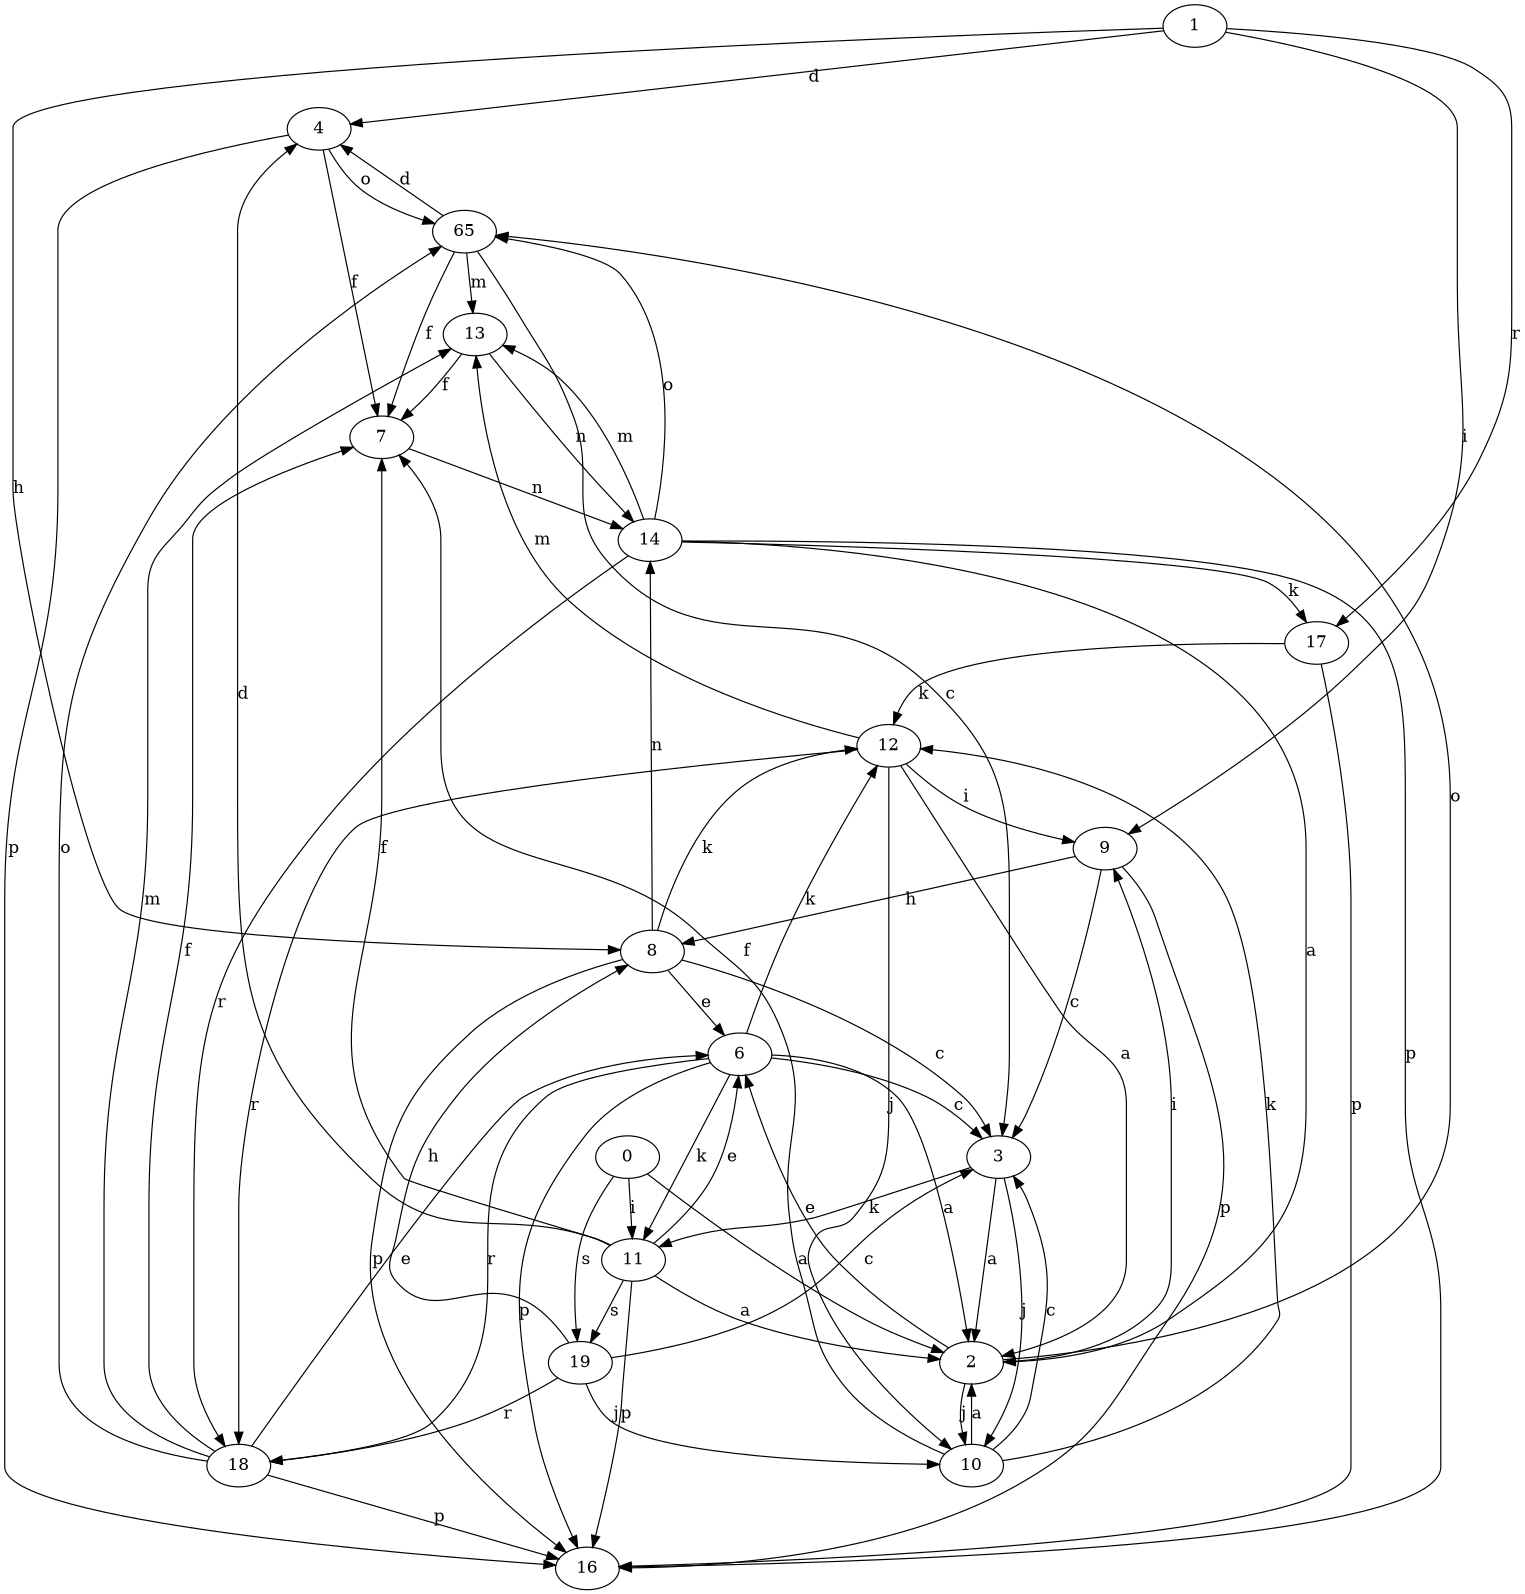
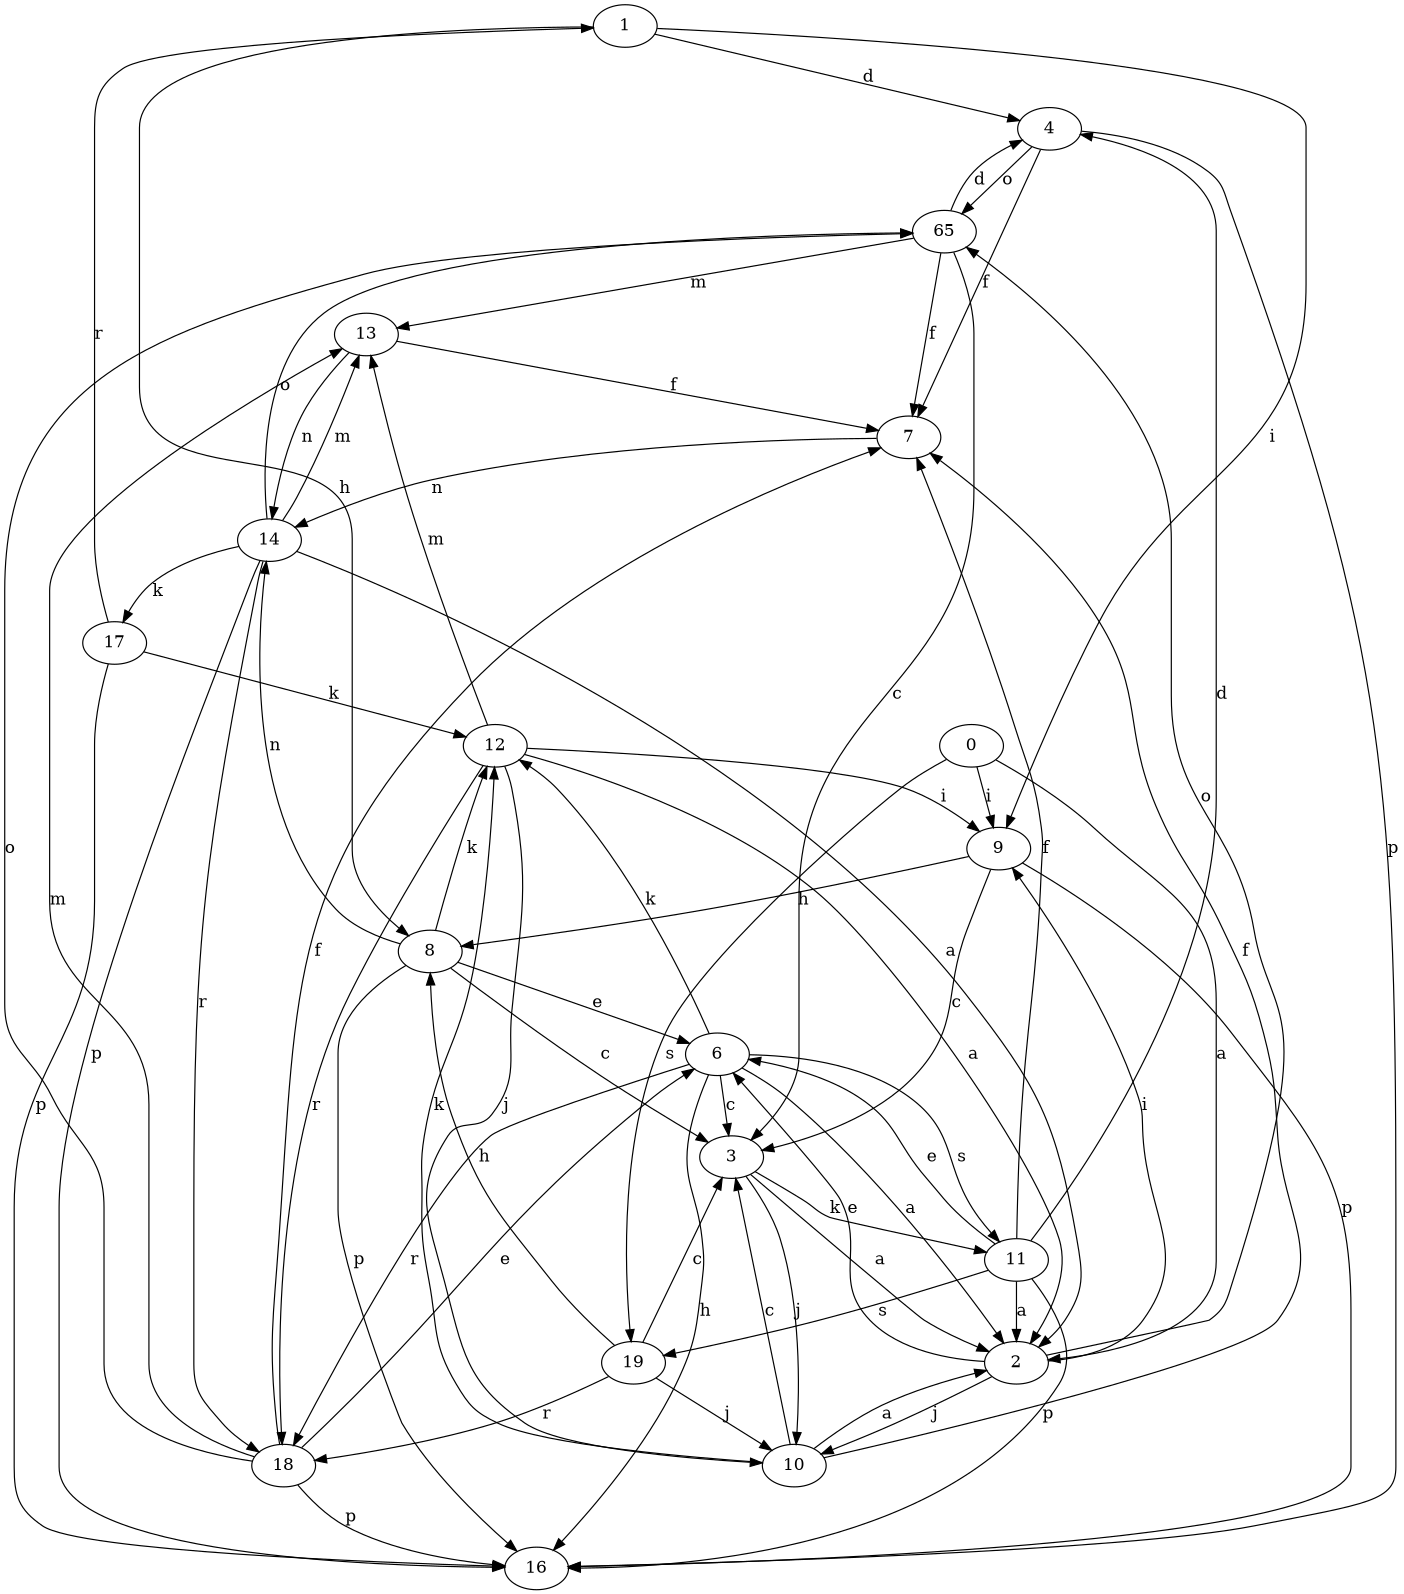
  strict digraph {
    1
    4
    8
    9
    17
    n6 [label=65]
    7
    16
    6
    3
    12
    14
    13
    2
    10
    11
    18
    19
    0
    1 -> 4 [label=d]
    1 -> 8 [label=h]
    1 -> 9 [label=i]
-   1 -> 17 [label=r]
+   17 -> 1 [label=r]
    4 -> n6 [label=o]
    4 -> 7 [label=f]
    4 -> 16 [label=p]
    8 -> 16 [label=p]
    8 -> 6 [label=e]
    8 -> 3 [label=c]
    8 -> 12 [label=k]
    8 -> 14 [label=n]
    9 -> 8 [label=h]
    9 -> 16 [label=p]
    9 -> 3 [label=c]
    17 -> 16 [label=p]
    17 -> 12 [label=k]
    n6 -> 4 [label=d]
    n6 -> 7 [label=f]
    n6 -> 3 [label=c]
    n6 -> 13 [label=m]
    7 -> 14 [label=n]
-   6 -> 16 [label=p]
+   6 -> 16 [label=h]
    6 -> 3 [label=c]
    6 -> 12 [label=k]
    6 -> 2 [label=a]
-   6 -> 11 [label=k]
+   6 -> 11 [label=s]
    6 -> 18 [label=r]
    3 -> 2 [label=a]
    3 -> 10 [label=j]
    3 -> 11 [label=k]
    12 -> 9 [label=i]
    12 -> 13 [label=m]
    12 -> 2 [label=a]
    12 -> 10 [label=j]
    12 -> 18 [label=r]
    14 -> 17 [label=k]
    14 -> n6 [label=o]
    14 -> 16 [label=p]
    14 -> 13 [label=m]
    14 -> 2 [label=a]
    14 -> 18 [label=r]
    13 -> 7 [label=f]
    13 -> 14 [label=n]
    2 -> 9 [label=i]
    2 -> n6 [label=o]
    2 -> 6 [label=e]
    2 -> 10 [label=j]
    10 -> 7 [label=f]
    10 -> 3 [label=c]
    10 -> 12 [label=k]
    10 -> 2 [label=a]
    11 -> 4 [label=d]
    11 -> 7 [label=f]
    11 -> 16 [label=p]
    11 -> 6 [label=e]
    11 -> 2 [label=a]
    11 -> 19 [label=s]
    18 -> n6 [label=o]
    18 -> 7 [label=f]
    18 -> 16 [label=p]
    18 -> 6 [label=e]
    18 -> 13 [label=m]
    19 -> 8 [label=h]
    19 -> 3 [label=c]
    19 -> 10 [label=j]
    19 -> 18 [label=r]
-   0 -> 11 [label=i]
+   0 -> 9 [label=i]
    0 -> 2 [label=a]
    0 -> 19 [label=s]
  }
